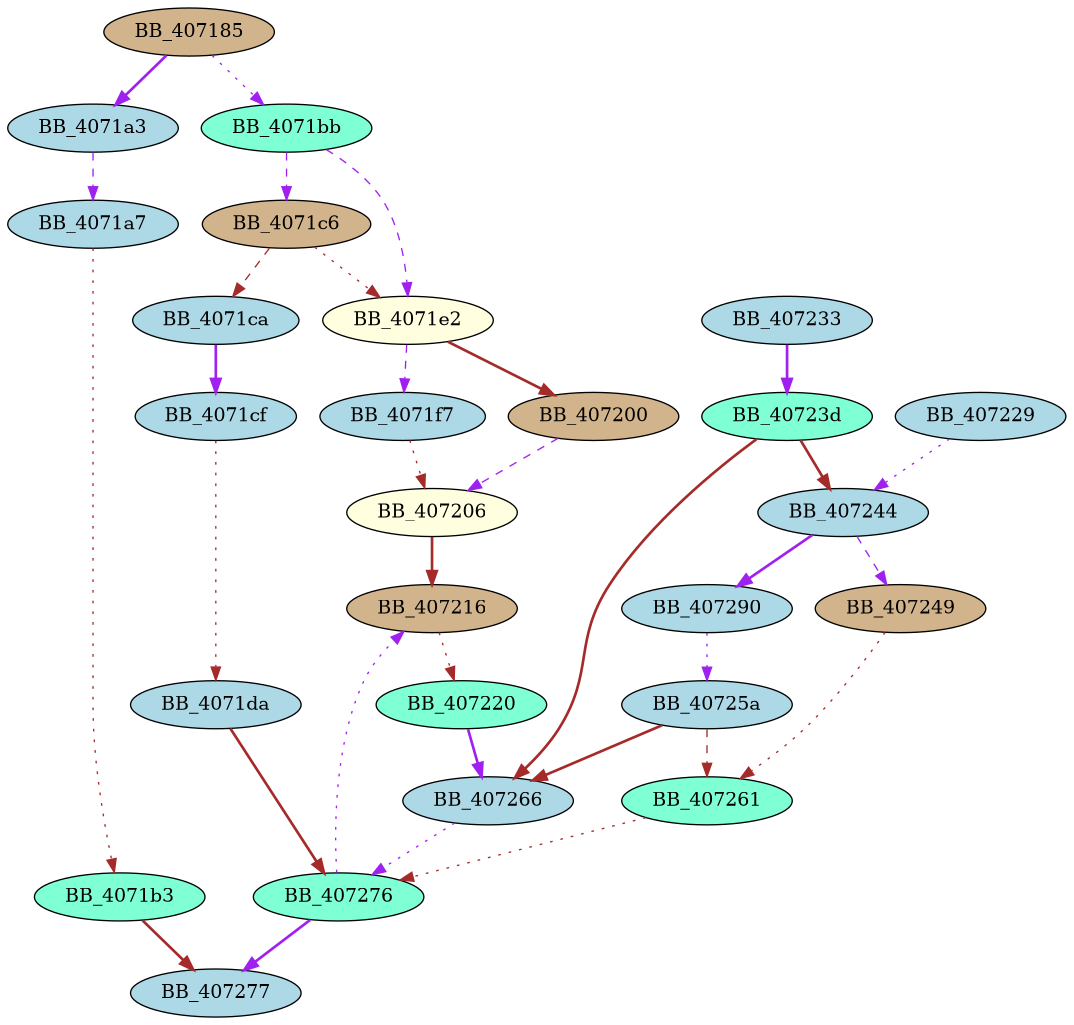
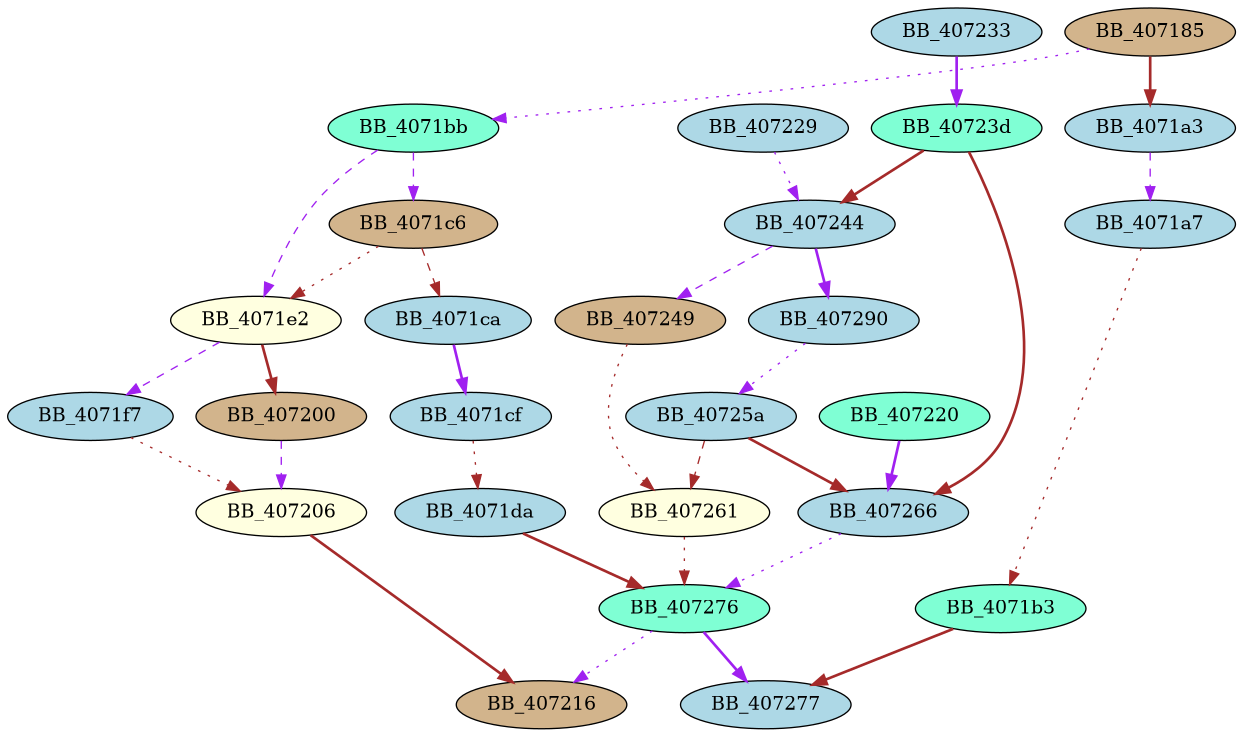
  digraph {
    node [fillcolor=lightblue style=filled]
    edge [color=brown style=bold]
    BB_407185 [fillcolor=tan]
    BB_4071a3
    BB_4071bb [fillcolor=aquamarine]
    n4 [label=BB_4071a7]
    BB_4071c6 [fillcolor=tan]
    BB_4071e2 [fillcolor=lightyellow]
    BB_4071b3 [fillcolor=aquamarine]
    BB_4071ca
    BB_4071f7
    BB_407200 [fillcolor=tan]
    BB_407277
    BB_4071cf
    BB_407206 [fillcolor=lightyellow]
    BB_4071da
    BB_407276 [fillcolor=aquamarine]
    BB_407216 [fillcolor=tan]
    BB_407220 [fillcolor=aquamarine]
    BB_407266
    BB_407229
    BB_407244
    BB_40723d [fillcolor=aquamarine]
    BB_407233
    BB_407249 [fillcolor=tan]
    n24 [label=BB_407290]
-   BB_407261 [fillcolor=aquamarine]
+   BB_407261 [fillcolor=lightyellow]
    BB_40725a
-   BB_407185 -> BB_4071a3 [color=purple]
+   BB_407185 -> BB_4071a3
    BB_407185 -> BB_4071bb [color=purple style=dotted]
    BB_4071a3 -> n4 [color=purple style=dashed]
    BB_4071bb -> BB_4071c6 [color=purple style=dashed]
    BB_4071bb -> BB_4071e2 [color=purple style=dashed]
    n4 -> BB_4071b3 [style=dotted]
    BB_4071c6 -> BB_4071e2 [style=dotted]
    BB_4071c6 -> BB_4071ca [style=dashed]
    BB_4071e2 -> BB_4071f7 [color=purple style=dashed]
    BB_4071e2 -> BB_407200
    BB_4071b3 -> BB_407277
    BB_4071ca -> BB_4071cf [color=purple]
    BB_4071f7 -> BB_407206 [style=dotted]
    BB_407200 -> BB_407206 [color=purple style=dashed]
    BB_4071cf -> BB_4071da [style=dotted]
    BB_407206 -> BB_407216
    BB_4071da -> BB_407276
    BB_407276 -> BB_407277 [color=purple]
    BB_407276 -> BB_407216 [color=purple style=dotted]
-   BB_407216 -> BB_407220 [style=dotted]
    BB_407220 -> BB_407266 [color=purple]
    BB_407266 -> BB_407276 [color=purple style=dotted]
    BB_407229 -> BB_407244 [color=purple style=dotted]
    BB_407244 -> BB_407249 [color=purple style=dashed]
    BB_407244 -> n24 [color=purple]
    BB_40723d -> BB_407266
    BB_40723d -> BB_407244
    BB_407233 -> BB_40723d [color=purple]
    BB_407249 -> BB_407261 [style=dotted]
    n24 -> BB_40725a [color=purple style=dotted]
    BB_407261 -> BB_407276 [style=dotted]
    BB_40725a -> BB_407266
    BB_40725a -> BB_407261 [style=dashed]
  }
